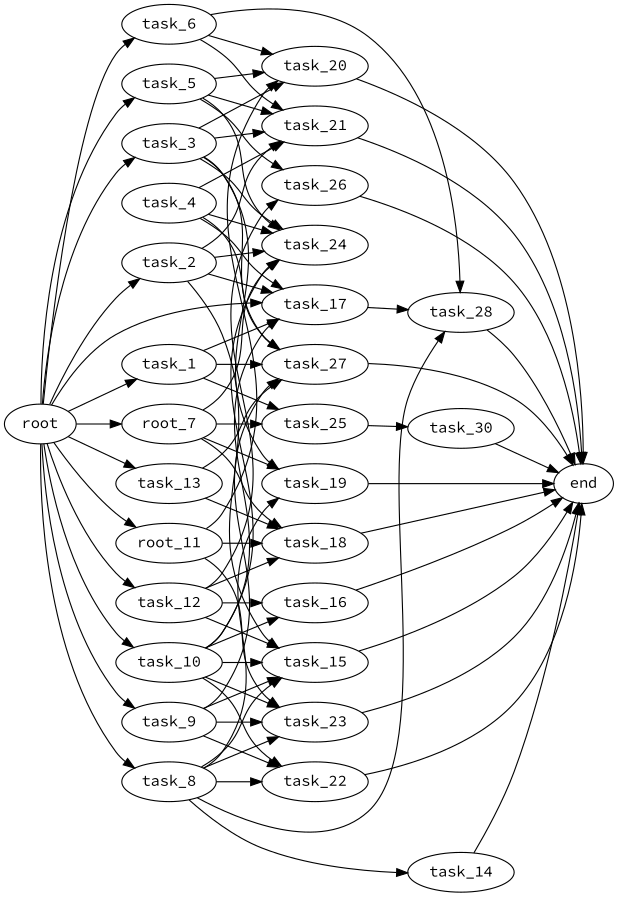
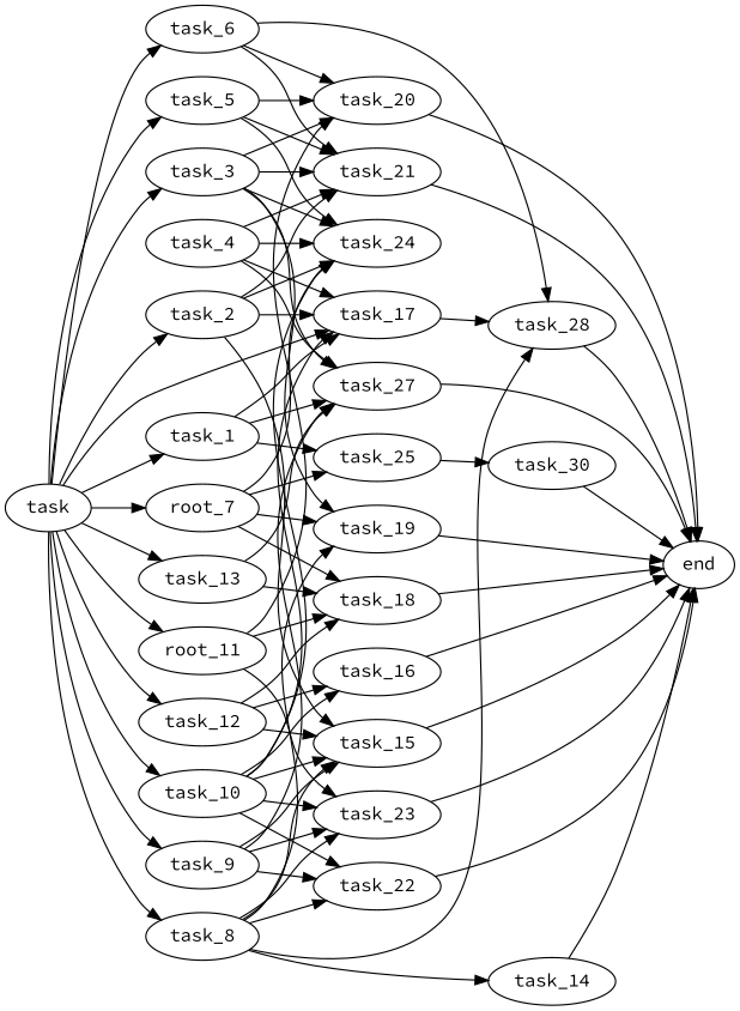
  digraph {
    fontname="Source Code Pro"
    rankdir=LR
    node [fontname="Source Code Pro"]
    edge [fontname="Source Code Pro"]
-   root
+   root [label=task]
    task_1
    task_2
    task_3
    task_5
    task_6
    n7 [label=root_7]
    task_8
    task_9
    task_10
    n11 [label=root_11]
    task_12
    task_13
    task_17
    task_25
    task_27
    task_15
    task_21
    task_24
    task_19
    task_20
    task_4
-   task_26
    task_28
    task_18
    task_14
    task_22
    task_23
    task_16
    task_30
    end
    root -> task_1
    root -> task_2
    root -> task_3
    root -> task_5
    root -> task_6
    root -> n7
    root -> task_8
    root -> task_9
    root -> task_10
    root -> n11
    root -> task_12
    root -> task_13
    root -> task_17
    task_1 -> task_17
    task_1 -> task_25
    task_1 -> task_27
    task_2 -> task_17
    task_2 -> task_15
    task_2 -> task_21
    task_2 -> task_24
    task_3 -> task_27
    task_3 -> task_21
    task_3 -> task_24
    task_3 -> task_19
    task_3 -> task_20
    task_5 -> task_21
    task_5 -> task_24
    task_5 -> task_20
-   task_5 -> task_26
    task_6 -> task_21
    task_6 -> task_20
    task_6 -> task_28
    n7 -> task_25
    n7 -> task_24
    n7 -> task_19
    n7 -> task_18
    task_8 -> task_15
    task_8 -> task_19
    task_8 -> task_28
    task_8 -> task_14
    task_8 -> task_22
    task_8 -> task_23
    task_9 -> task_27
    task_9 -> task_15
    task_9 -> task_22
    task_9 -> task_23
    task_10 -> task_17
    task_10 -> task_15
    task_10 -> task_24
    task_10 -> task_22
    task_10 -> task_23
    task_10 -> task_16
    n11 -> task_20
    n11 -> task_18
    n11 -> task_23
    task_12 -> task_15
-   task_12 -> task_26
    task_12 -> task_18
    task_12 -> task_16
    task_13 -> task_27
    task_13 -> task_18
    task_17 -> task_28
    task_25 -> task_30
    task_27 -> end
    task_15 -> end
    task_21 -> end
    task_19 -> end
    task_20 -> end
    task_4 -> task_17
    task_4 -> task_27
    task_4 -> task_21
    task_4 -> task_24
-   task_26 -> end
    task_28 -> end
    task_18 -> end
    task_14 -> end
    task_22 -> end
    task_23 -> end
    task_16 -> end
    task_30 -> end
  }
